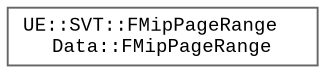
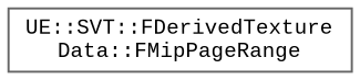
  digraph {
    rankdir=LR
    fontname="Liberation Mono"
-   n1 [color=grey40 fillcolor=white fontname="Liberation Mono" fontsize=10 height=0.2 label="UE::SVT::FMipPageRange\lData::FMipPageRange" shape=box style=filled width=0.4]
+   n1 [color=grey40 fillcolor=white fontname="Liberation Mono" fontsize=10 height=0.2 label="UE::SVT::FDerivedTexture\lData::FMipPageRange" shape=box style=filled width=0.4]
  }
